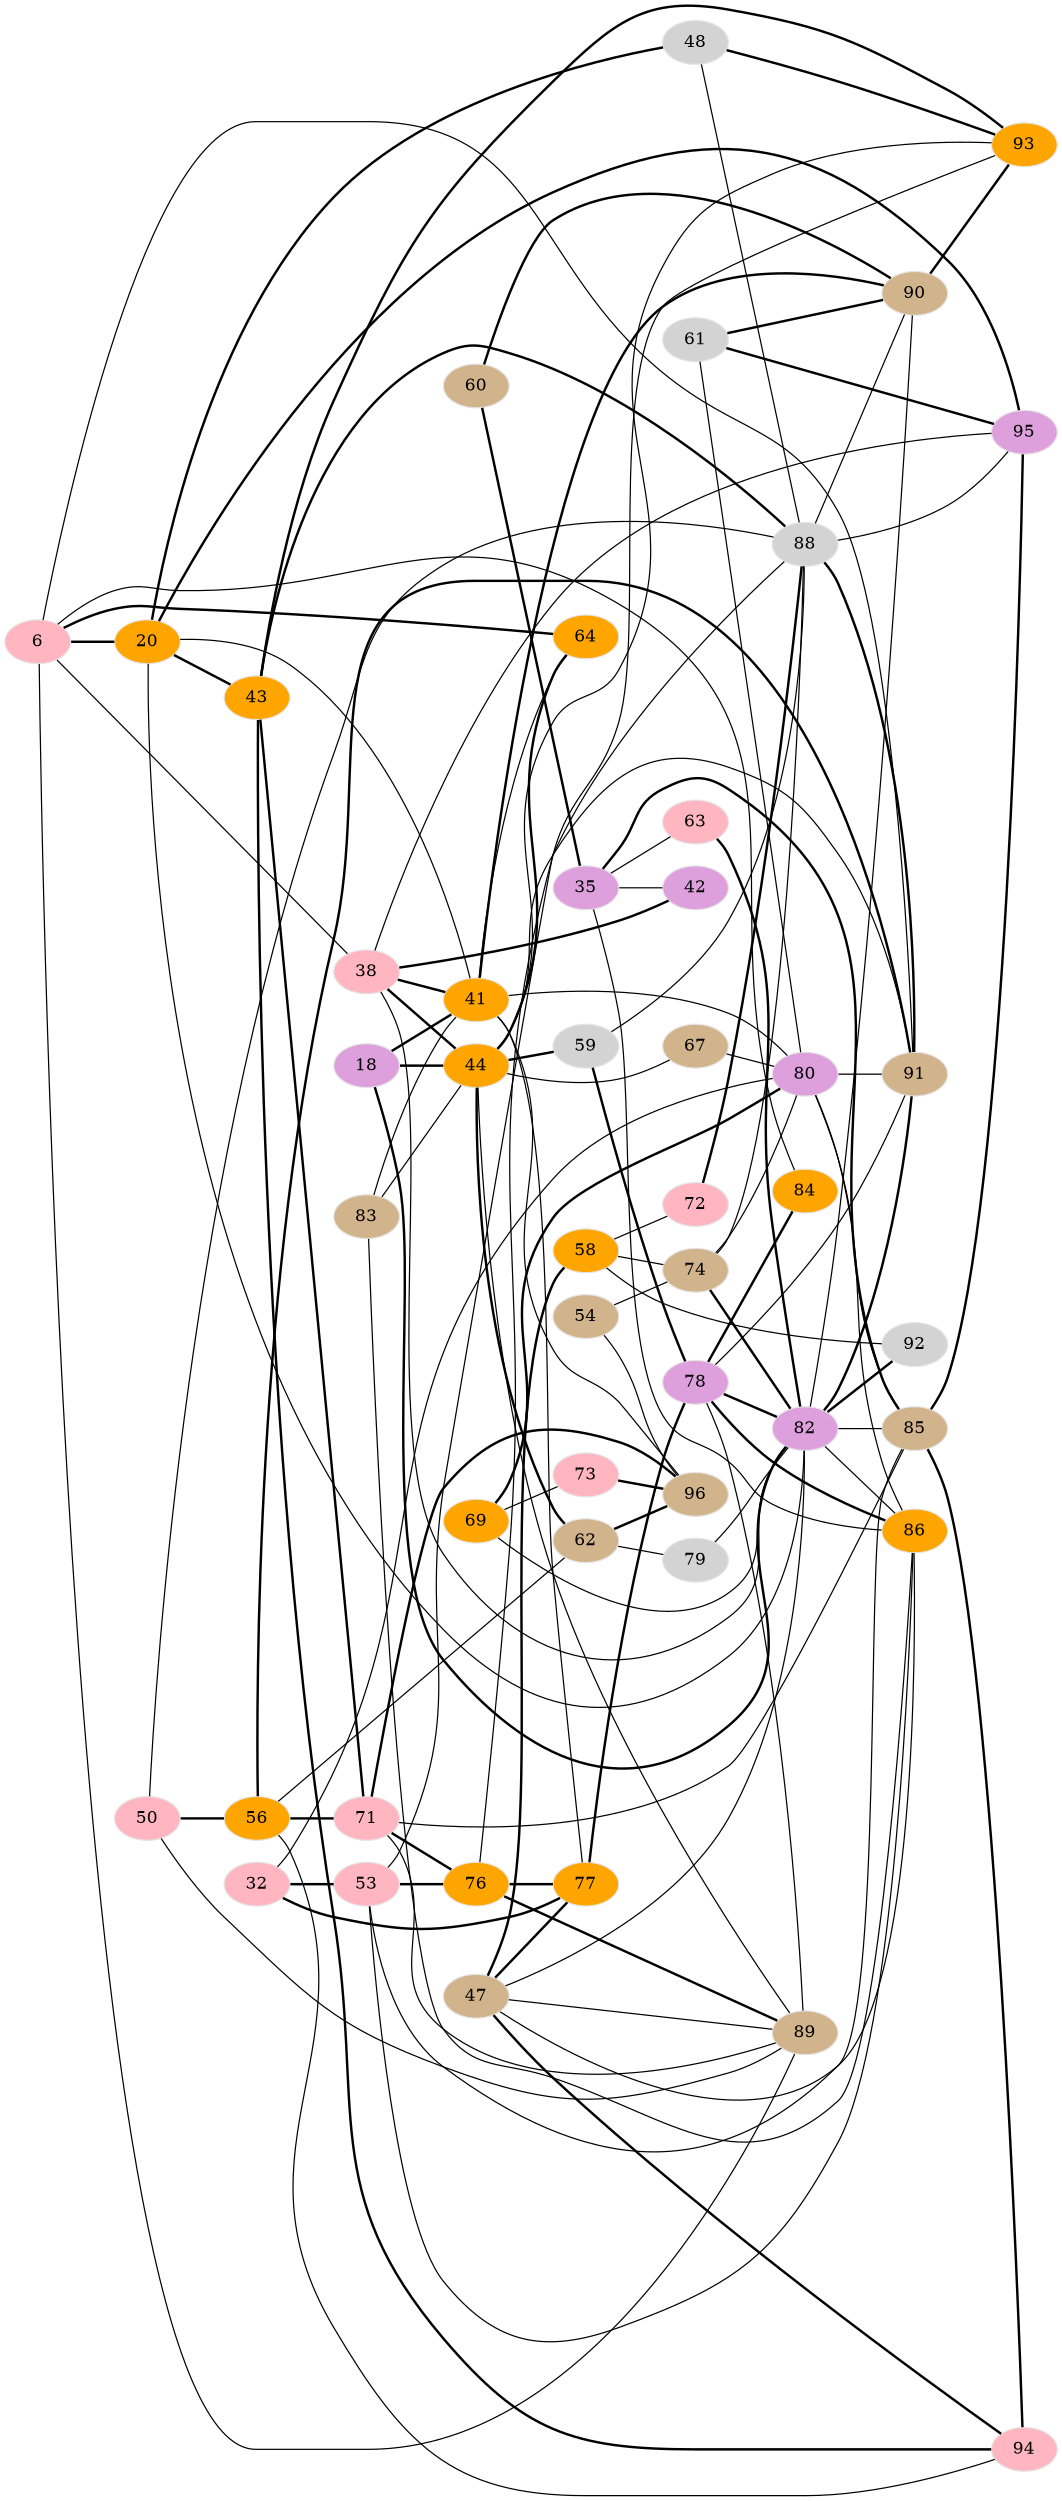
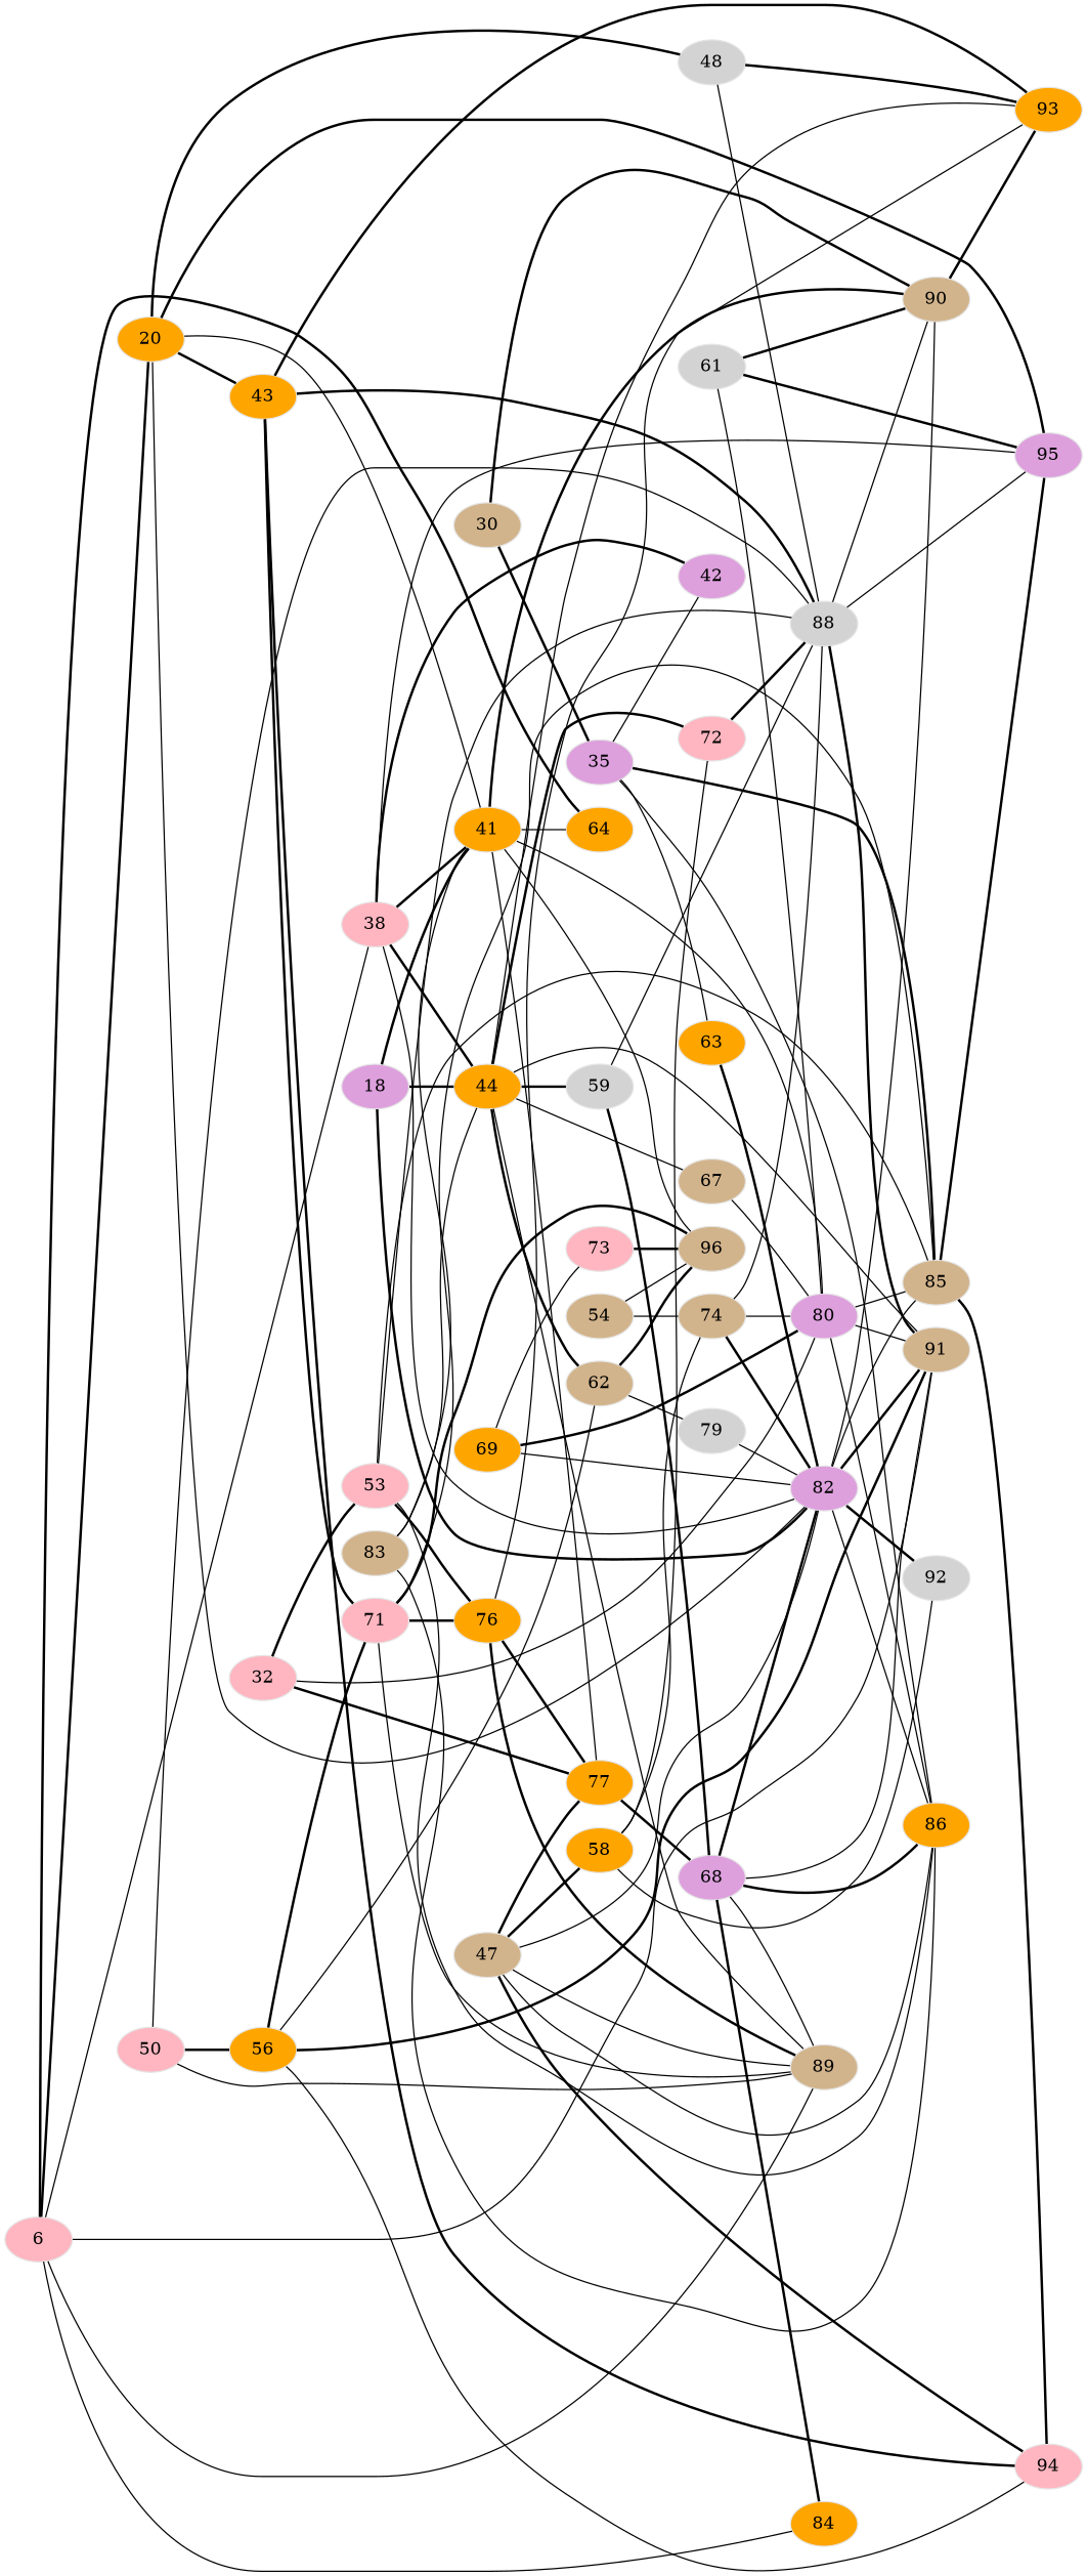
  graph {
    rankdir=LR
    node [color=gray90 fillcolor=orange style=filled]
    edge [style=solid]
    20 [super="+17"]
    n2 [label=41 super="+40"]
    82 [fillcolor=plum super="+81"]
    43 [super="+39"]
    48 [fillcolor=lightgrey super="+46"]
    95 [fillcolor=plum]
    6 [fillcolor=lightpink]
    38 [fillcolor=lightpink]
    64
    84
    89 [fillcolor=tan super="+8+65+51"]
    91 [fillcolor=tan super="+87"]
    44 [super="+11+21"]
    42 [fillcolor=plum]
    18 [fillcolor=plum super="+5"]
    93
    59 [fillcolor=lightgrey]
    62 [fillcolor=tan]
    67 [fillcolor=tan]
    72 [fillcolor=lightpink super="+26"]
    90 [fillcolor=tan super="+14"]
    77 [super="+68"]
    80 [fillcolor=plum super="+2+37+66"]
    96 [fillcolor=tan super="+15"]
    86 [super="+70+9"]
    85 [fillcolor=tan super="+7+12+75"]
    92 [fillcolor=lightgrey]
    71 [fillcolor=lightpink super="+45"]
    88 [fillcolor=lightgrey super="+22+31"]
    94 [fillcolor=lightpink super="+83"]
-   30 [fillcolor=tan label=60]
+   30 [fillcolor=tan]
    35 [fillcolor=plum]
-   63 [fillcolor=lightpink]
+   63
    53 [fillcolor=lightpink super="+16"]
    76 [super="+29"]
    32 [fillcolor=lightpink]
-   78 [fillcolor=plum super="+36+57"]
+   78 [fillcolor=plum super="+36+57" label=68]
    n38 [fillcolor=tan label=83 super="+28"]
    79 [fillcolor=lightgrey]
    47 [fillcolor=tan]
    58
    74 [fillcolor=tan super="+13"]
    56 [super="+4+27"]
    50 [fillcolor=lightpink]
    54 [fillcolor=tan]
    61 [fillcolor=lightgrey]
    69 [super="+60"]
    73 [fillcolor=lightpink]
    20 -- n2 [weight=2]
    20 -- 82
    20 -- 43 [style=bold]
    20 -- 48 [style=bold]
    20 -- 95 [style=bold weight=2]
    n2 -- 64
    n2 -- 90 [style=bold]
    n2 -- 77
    n2 -- 80 [weight=2]
    n2 -- 96
    82 -- 91 [style=bold]
    82 -- 90
    82 -- 86 [weight=3]
    82 -- 85 [weight=2]
    82 -- 92 [style=bold]
    43 -- 93 [style=bold]
    43 -- 71 [style=bold]
    43 -- 88 [style=bold]
    43 -- 94 [style=bold]
    48 -- 93 [style=bold]
    48 -- 88
    6 -- 20 [style=bold]
    6 -- 38
    6 -- 64 [style=bold]
    6 -- 84
    6 -- 89 [weight=2]
    6 -- 91
    38 -- n2 [style=bold]
    38 -- 82
    38 -- 95
    38 -- 44 [style=bold]
    38 -- 42 [style=bold]
    44 -- 89 [weight=2]
    44 -- 91
    44 -- 93 [weight=2]
    44 -- 59 [style=bold]
    44 -- 62 [style=bold]
    44 -- 67
-   44 -- 64 [style=bold]
+   44 -- 72 [style=bold]
    18 -- n2 [style=bold]
    18 -- 82 [style=bold]
    18 -- 44 [style=bold weight=2]
    59 -- 88
    59 -- 78 [style=bold]
    62 -- 96 [style=bold]
    62 -- 79
    67 -- 80 [weight=2]
    72 -- 88 [style=bold]
    90 -- 93 [style=bold weight=2]
    77 -- 78 [style=bold]
    80 -- 91 [weight=3]
    80 -- 86 [weight=2]
    80 -- 85 [weight=2]
    85 -- 95 [style=bold]
    85 -- 94 [style=bold]
    71 -- 89 [weight=2]
    71 -- 96 [style=bold weight=2]
    71 -- 85
    71 -- 76 [style=bold]
    88 -- 95
    88 -- 91 [style=bold]
    88 -- 90
    30 -- 90 [style=bold]
    30 -- 35 [style=bold]
    35 -- 42
    35 -- 86
    35 -- 85 [style=bold]
    35 -- 63
    63 -- 82 [style=bold]
    53 -- 86
    53 -- 85
    53 -- 88
    53 -- 76 [style=bold]
    76 -- 89 [style=bold]
    76 -- 93
    76 -- 77 [style=bold]
    32 -- 77 [style=bold]
    32 -- 80
    32 -- 53 [style=bold]
    78 -- 82 [style=bold]
    78 -- 84 [style=bold]
    78 -- 89 [weight=2]
    78 -- 91
    78 -- 86 [style=bold weight=2]
    n38 -- n2
    n38 -- 44
    n38 -- 86 [weight=2]
    79 -- 82
    47 -- 82
    47 -- 89
    47 -- 77 [style=bold weight=2]
    47 -- 86
    47 -- 94 [style=bold]
    47 -- 58 [style=bold]
    58 -- 72
    58 -- 92
    58 -- 74
    74 -- 82 [style=bold weight=2]
    74 -- 80
    74 -- 88 [weight=3]
    56 -- 91 [style=bold]
    56 -- 62
    56 -- 71 [style=bold]
    56 -- 94 [weight=2]
    50 -- 89
    50 -- 88
    50 -- 56 [style=bold]
    54 -- 96
    54 -- 74
    61 -- 95 [style=bold]
    61 -- 90 [style=bold]
    61 -- 80
    69 -- 82 [weight=2]
    69 -- 80 [style=bold]
    69 -- 73
    73 -- 96 [style=bold]
  }
